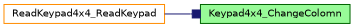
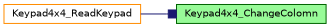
  digraph {
    rankdir=LR
    node [fontname=Helvetica fontsize=10 shape=record style=filled]
-   n1 [color=darkorange fillcolor=white fontcolor=black height=0.2 label=ReadKeypad4x4_ReadKeypad width=0.4]
+   n1 [color=darkorange fillcolor=white fontcolor=black height=0.2 label=Keypad4x4_ReadKeypad width=0.4]
    n2 [color=darkgreen fillcolor=palegreen height=0.2 label=Keypad4x4_ChangeColomn width=0.4]
    n1 -> n2 [color=midnightblue fontname=Helvetica fontsize=10 labelfontname=Helvetica labelfontsize=10 style=solid arrowhead=box]
  }
